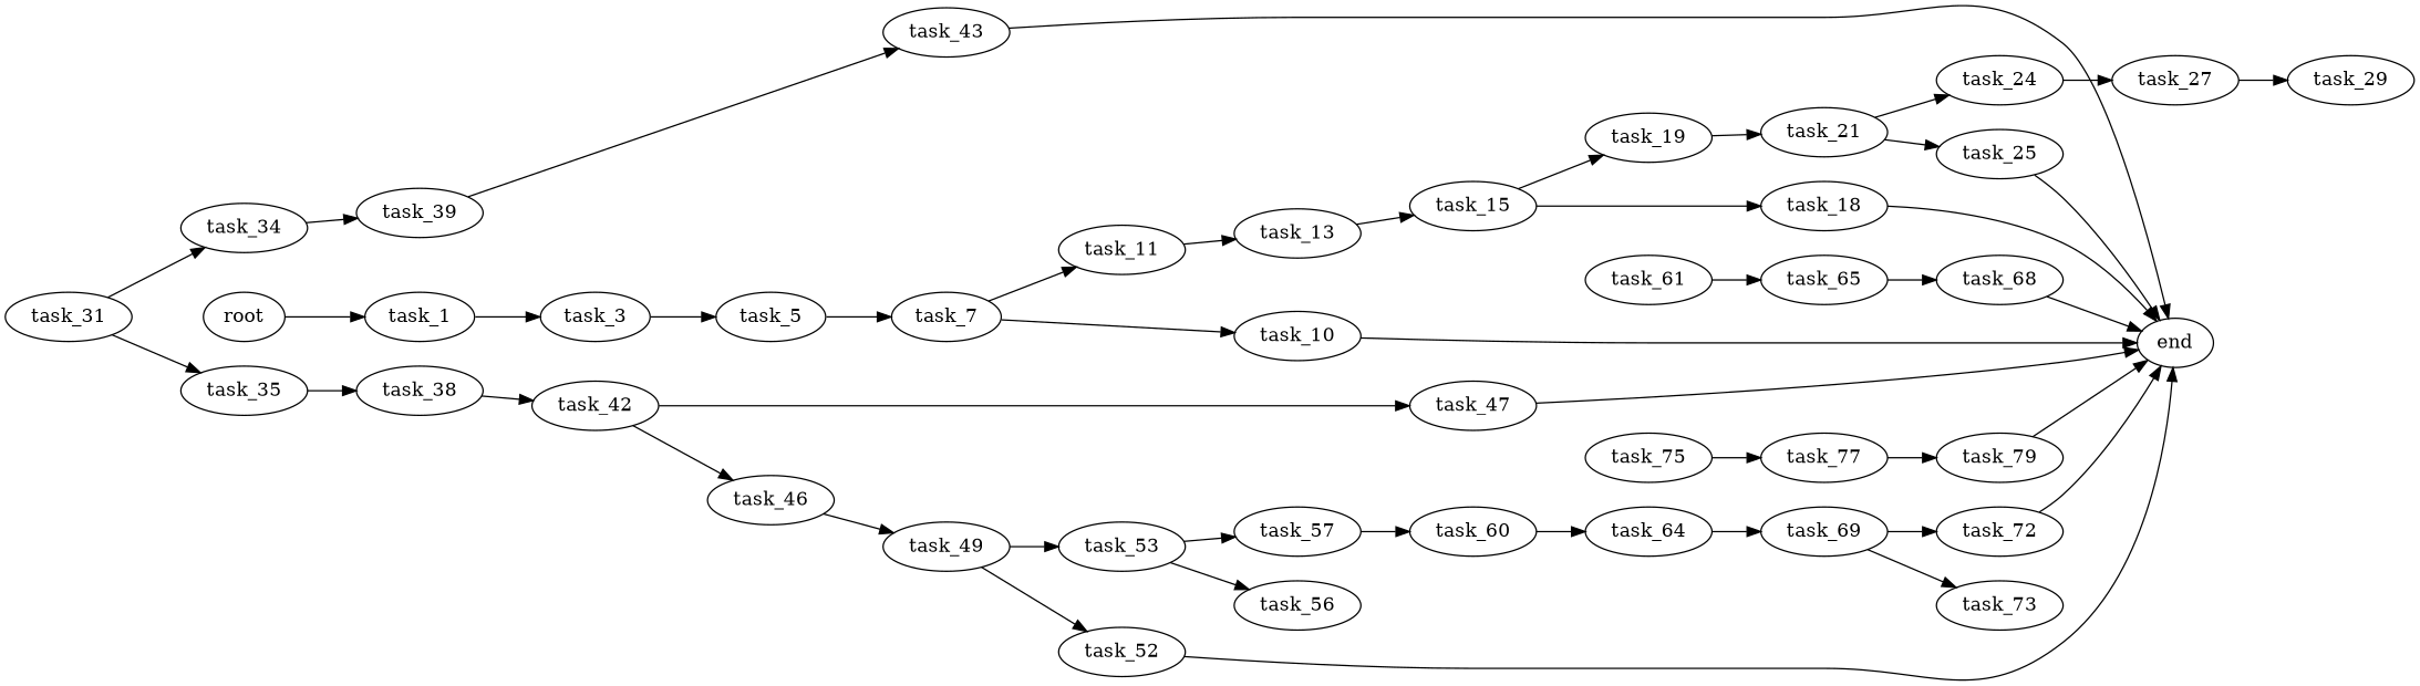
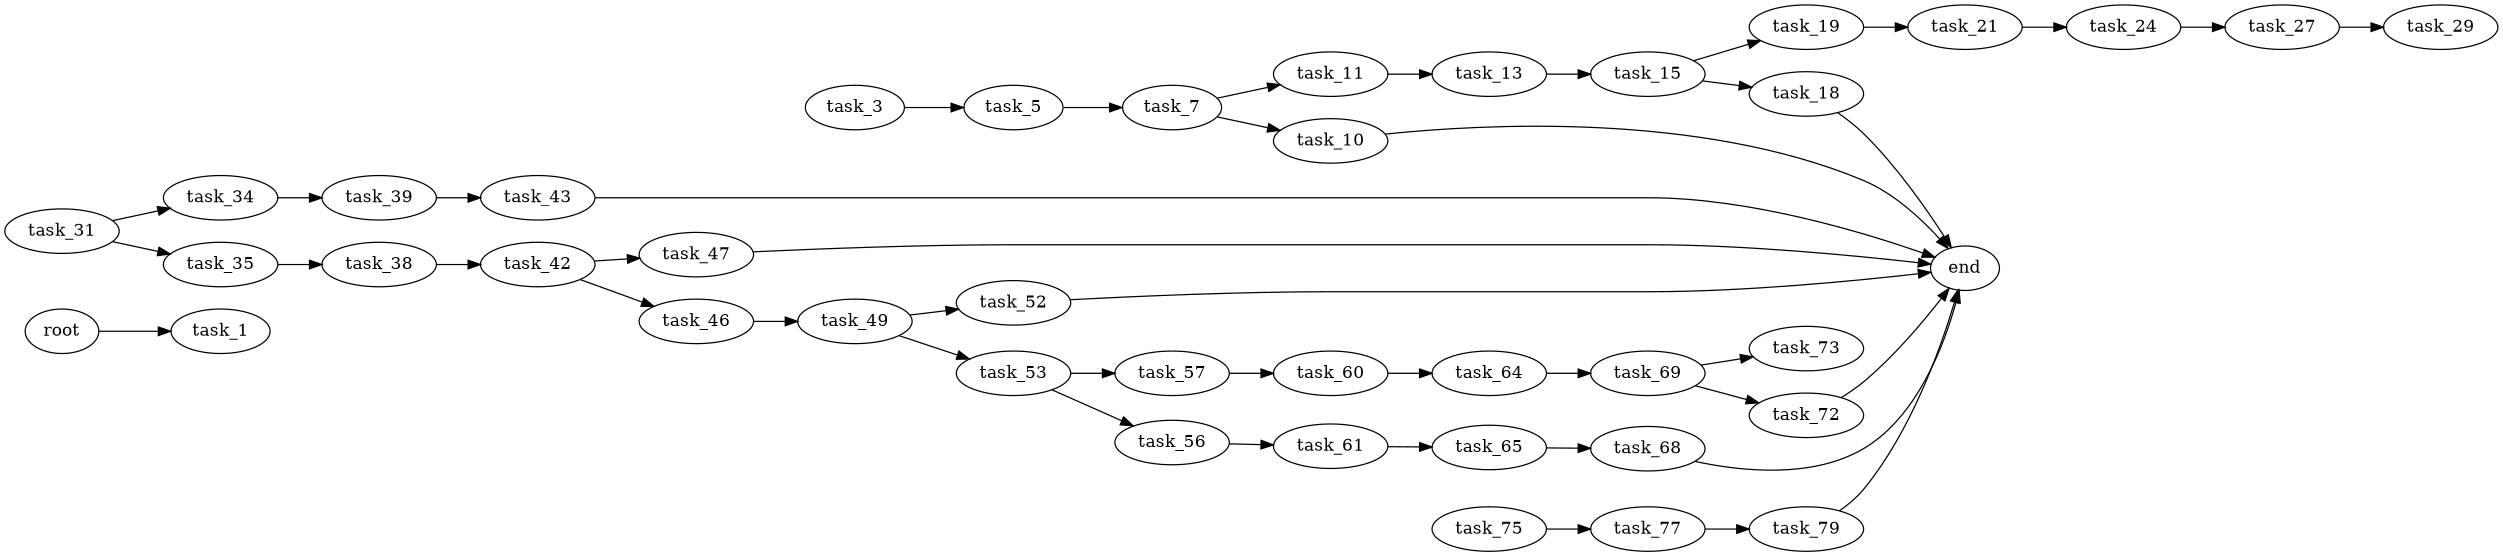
  digraph {
    rankdir=LR
    root
    task_1
    task_3
    task_5
    task_7
    task_10
    task_11
    end
    task_13
    task_15
    task_18
    task_19
    task_21
    task_24
-   task_25
    task_27
    task_29
    task_31
    task_34
    task_35
    task_39
    task_38
    task_43
    task_42
    task_46
    task_47
    task_49
    task_52
    task_53
    task_56
    task_57
    task_61
    task_60
    task_65
    task_64
    task_68
    task_69
    task_72
    task_73
    task_75
    task_77
    task_79
    root -> task_1
-   task_1 -> task_3
    task_3 -> task_5
    task_5 -> task_7
    task_7 -> task_10
    task_7 -> task_11
    task_10 -> end
    task_11 -> task_13
    task_13 -> task_15
    task_15 -> task_18
    task_15 -> task_19
    task_18 -> end
    task_19 -> task_21
    task_21 -> task_24
-   task_21 -> task_25
    task_24 -> task_27
-   task_25 -> end
    task_27 -> task_29
    task_31 -> task_34
    task_31 -> task_35
    task_34 -> task_39
    task_35 -> task_38
    task_39 -> task_43
    task_38 -> task_42
    task_43 -> end
    task_42 -> task_46
    task_42 -> task_47
    task_46 -> task_49
    task_47 -> end
    task_49 -> task_52
    task_49 -> task_53
    task_52 -> end
    task_53 -> task_56
    task_53 -> task_57
+   task_56 -> task_61
    task_57 -> task_60
    task_61 -> task_65
    task_60 -> task_64
    task_65 -> task_68
    task_64 -> task_69
    task_68 -> end
    task_69 -> task_72
    task_69 -> task_73
    task_72 -> end
    task_75 -> task_77
    task_77 -> task_79
    task_79 -> end
  }
